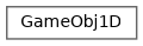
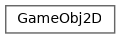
  digraph {
    rankdir=TB
-   n1 [color=grey40 fillcolor=white fontname=Helvetica fontsize=10 height=0.2 label=GameObj1D shape=box style=filled width=0.4]
+   n1 [color=grey40 fillcolor=white fontname=Helvetica fontsize=10 height=0.2 label=GameObj2D shape=box style=filled width=0.4]
  }
